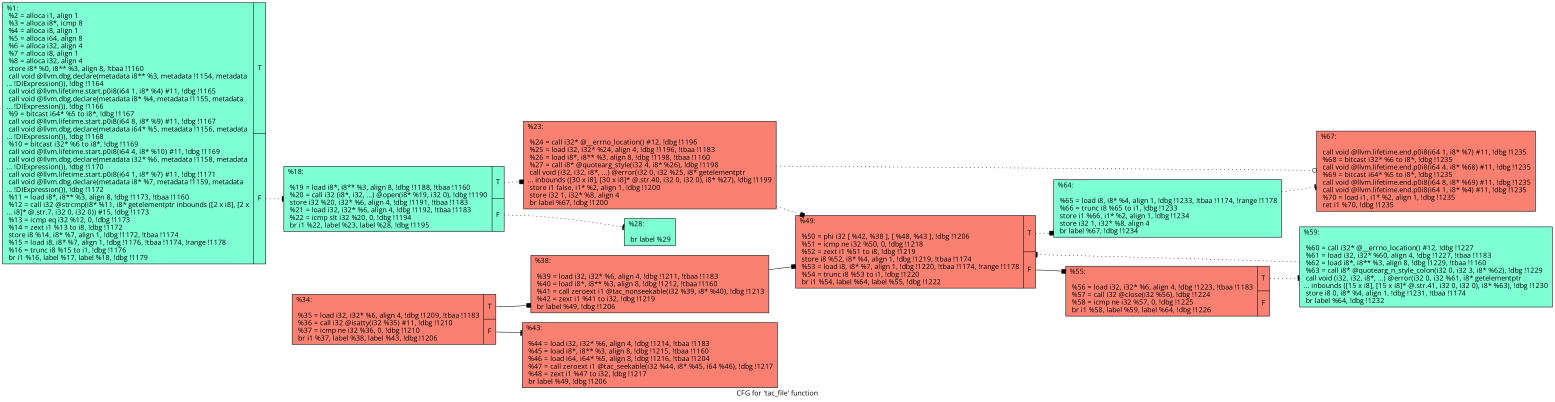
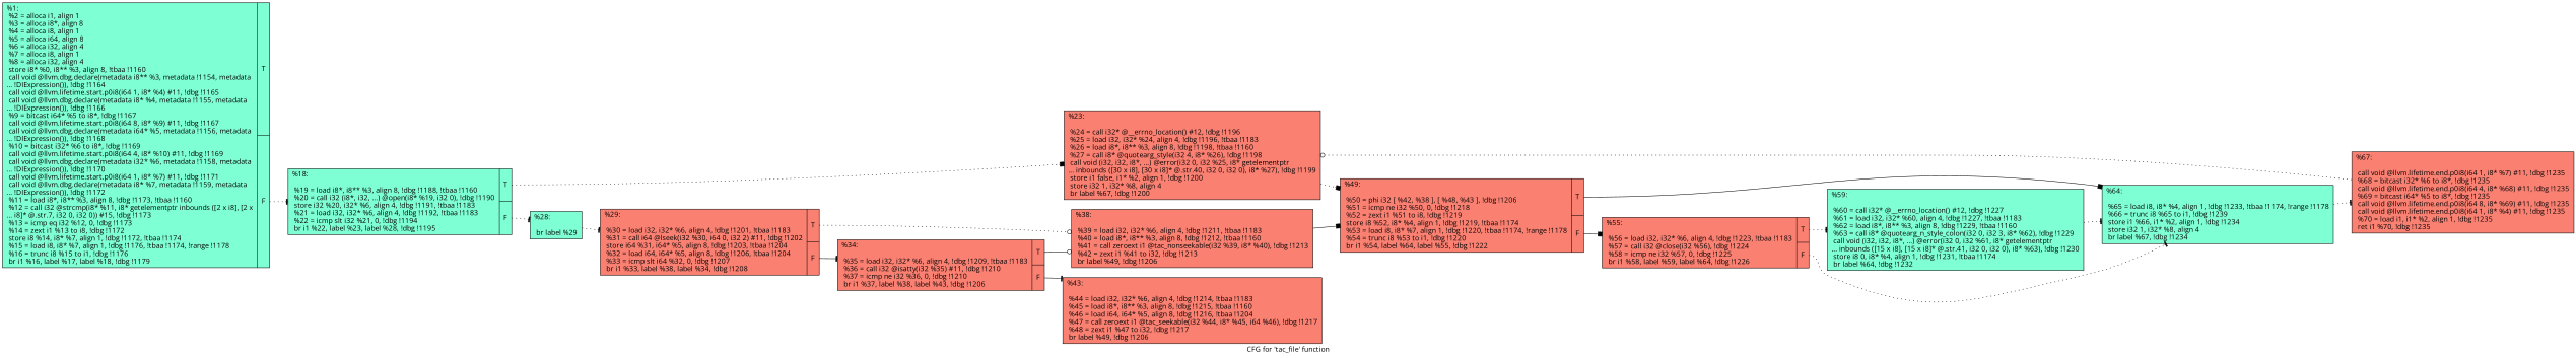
  digraph {
    fontname="Open Sans"
    label="CFG for 'tac_file' function"
    rankdir=LR
    node [fillcolor=salmon fontname="Open Sans" shape=record style=filled]
    edge [arrowhead=tee fontname="Open Sans" style=dotted]
-   n1 [fillcolor=aquamarine label="{%1:\l  %2 = alloca i1, align 1\l  %3 = alloca i8*, icmp 8\l  %4 = alloca i8, align 1\l  %5 = alloca i64, align 8\l  %6 = alloca i32, align 4\l  %7 = alloca i8, align 1\l  %8 = alloca i32, align 4\l  store i8* %0, i8** %3, align 8, !tbaa !1160\l  call void @llvm.dbg.declare(metadata i8** %3, metadata !1154, metadata\l... !DIExpression()), !dbg !1164\l  call void @llvm.lifetime.start.p0i8(i64 1, i8* %4) #11, !dbg !1165\l  call void @llvm.dbg.declare(metadata i8* %4, metadata !1155, metadata\l... !DIExpression()), !dbg !1166\l  %9 = bitcast i64* %5 to i8*, !dbg !1167\l  call void @llvm.lifetime.start.p0i8(i64 8, i8* %9) #11, !dbg !1167\l  call void @llvm.dbg.declare(metadata i64* %5, metadata !1156, metadata\l... !DIExpression()), !dbg !1168\l  %10 = bitcast i32* %6 to i8*, !dbg !1169\l  call void @llvm.lifetime.start.p0i8(i64 4, i8* %10) #11, !dbg !1169\l  call void @llvm.dbg.declare(metadata i32* %6, metadata !1158, metadata\l... !DIExpression()), !dbg !1170\l  call void @llvm.lifetime.start.p0i8(i64 1, i8* %7) #11, !dbg !1171\l  call void @llvm.dbg.declare(metadata i8* %7, metadata !1159, metadata\l... !DIExpression()), !dbg !1172\l  %11 = load i8*, i8** %3, align 8, !dbg !1173, !tbaa !1160\l  %12 = call i32 @strcmp(i8* %11, i8* getelementptr inbounds ([2 x i8], [2 x\l... i8]* @.str.7, i32 0, i32 0)) #15, !dbg !1173\l  %13 = icmp eq i32 %12, 0, !dbg !1173\l  %14 = zext i1 %13 to i8, !dbg !1172\l  store i8 %14, i8* %7, align 1, !dbg !1172, !tbaa !1174\l  %15 = load i8, i8* %7, align 1, !dbg !1176, !tbaa !1174, !range !1178\l  %16 = trunc i8 %15 to i1, !dbg !1176\l  br i1 %16, label %17, label %18, !dbg !1179\l|{<s0>T|<s1>F}}"]
-   n2 [fillcolor=aquamarine label="{%18:\l\l  %19 = load i8*, i8** %3, align 8, !dbg !1188, !tbaa !1160\l  %20 = call i32 (i8*, i32, ...) @open(i8* %19, i32 0), !dbg !1190\l  store i32 %20, i32* %6, align 4, !dbg !1191, !tbaa !1183\l  %21 = load i32, i32* %6, align 4, !dbg !1192, !tbaa !1183\l  %22 = icmp slt i32 %20, 0, !dbg !1194\l  br i1 %22, label %23, label %28, !dbg !1195\l|{<s0>T|<s1>F}}"]
+   n1 [fillcolor=aquamarine label="{%1:\l  %2 = alloca i1, align 1\l  %3 = alloca i8*, align 8\l  %4 = alloca i8, align 1\l  %5 = alloca i64, align 8\l  %6 = alloca i32, align 4\l  %7 = alloca i8, align 1\l  %8 = alloca i32, align 4\l  store i8* %0, i8** %3, align 8, !tbaa !1160\l  call void @llvm.dbg.declare(metadata i8** %3, metadata !1154, metadata\l... !DIExpression()), !dbg !1164\l  call void @llvm.lifetime.start.p0i8(i64 1, i8* %4) #11, !dbg !1165\l  call void @llvm.dbg.declare(metadata i8* %4, metadata !1155, metadata\l... !DIExpression()), !dbg !1166\l  %9 = bitcast i64* %5 to i8*, !dbg !1167\l  call void @llvm.lifetime.start.p0i8(i64 8, i8* %9) #11, !dbg !1167\l  call void @llvm.dbg.declare(metadata i64* %5, metadata !1156, metadata\l... !DIExpression()), !dbg !1168\l  %10 = bitcast i32* %6 to i8*, !dbg !1169\l  call void @llvm.lifetime.start.p0i8(i64 4, i8* %10) #11, !dbg !1169\l  call void @llvm.dbg.declare(metadata i32* %6, metadata !1158, metadata\l... !DIExpression()), !dbg !1170\l  call void @llvm.lifetime.start.p0i8(i64 1, i8* %7) #11, !dbg !1171\l  call void @llvm.dbg.declare(metadata i8* %7, metadata !1159, metadata\l... !DIExpression()), !dbg !1172\l  %11 = load i8*, i8** %3, align 8, !dbg !1173, !tbaa !1160\l  %12 = call i32 @strcmp(i8* %11, i8* getelementptr inbounds ([2 x i8], [2 x\l... i8]* @.str.7, i32 0, i32 0)) #15, !dbg !1173\l  %13 = icmp eq i32 %12, 0, !dbg !1173\l  %14 = zext i1 %13 to i8, !dbg !1172\l  store i8 %14, i8* %7, align 1, !dbg !1172, !tbaa !1174\l  %15 = load i8, i8* %7, align 1, !dbg !1176, !tbaa !1174, !range !1178\l  %16 = trunc i8 %15 to i1, !dbg !1176\l  br i1 %16, label %17, label %18, !dbg !1179\l|{<s0>T|<s1>F}}"]
+   n2 [fillcolor=aquamarine label="{%18:\l\l  %19 = load i8*, i8** %3, align 8, !dbg !1188, !tbaa !1160\l  %20 = call i32 (i8*, i32, ...) @open(i8* %19, i32 0), !dbg !1190\l  store i32 %20, i32* %6, align 4, !dbg !1191, !tbaa !1183\l  %21 = load i32, i32* %6, align 4, !dbg !1192, !tbaa !1183\l  %22 = icmp slt i32 %21, 0, !dbg !1194\l  br i1 %22, label %23, label %28, !dbg !1195\l|{<s0>T|<s1>F}}"]
    n3 [label="{%23:\l\l  %24 = call i32* @__errno_location() #12, !dbg !1196\l  %25 = load i32, i32* %24, align 4, !dbg !1196, !tbaa !1183\l  %26 = load i8*, i8** %3, align 8, !dbg !1198, !tbaa !1160\l  %27 = call i8* @quotearg_style(i32 4, i8* %26), !dbg !1198\l  call void (i32, i32, i8*, ...) @error(i32 0, i32 %25, i8* getelementptr\l... inbounds ([30 x i8], [30 x i8]* @.str.40, i32 0, i32 0), i8* %27), !dbg !1199\l  store i1 false, i1* %2, align 1, !dbg !1200\l  store i32 1, i32* %8, align 4\l  br label %67, !dbg !1200\l}"]
    n4 [fillcolor=aquamarine label="{%28:\l\l  br label %29\l}"]
-   n6 [label="{%38:\l\l  %39 = load i32, i32* %6, align 4, !dbg !1211, !tbaa !1183\l  %40 = load i8*, i8** %3, align 8, !dbg !1212, !tbaa !1160\l  %41 = call zeroext i1 @tac_nonseekable(i32 %39, i8* %40), !dbg !1213\l  %42 = zext i1 %41 to i32, !dbg !1219\l  br label %49, !dbg !1206\l}"]
+   n5 [label="{%29:\l\l  %30 = load i32, i32* %6, align 4, !dbg !1201, !tbaa !1183\l  %31 = call i64 @lseek(i32 %30, i64 0, i32 2) #11, !dbg !1202\l  store i64 %31, i64* %5, align 8, !dbg !1203, !tbaa !1204\l  %32 = load i64, i64* %5, align 8, !dbg !1206, !tbaa !1204\l  %33 = icmp slt i64 %32, 0, !dbg !1207\l  br i1 %33, label %38, label %34, !dbg !1208\l|{<s0>T|<s1>F}}"]
+   n6 [label="{%38:\l\l  %39 = load i32, i32* %6, align 4, !dbg !1211, !tbaa !1183\l  %40 = load i8*, i8** %3, align 8, !dbg !1212, !tbaa !1160\l  %41 = call zeroext i1 @tac_nonseekable(i32 %39, i8* %40), !dbg !1213\l  %42 = zext i1 %41 to i32, !dbg !1213\l  br label %49, !dbg !1206\l}"]
    n7 [label="{%34:\l\l  %35 = load i32, i32* %6, align 4, !dbg !1209, !tbaa !1183\l  %36 = call i32 @isatty(i32 %35) #11, !dbg !1210\l  %37 = icmp ne i32 %36, 0, !dbg !1210\l  br i1 %37, label %38, label %43, !dbg !1206\l|{<s0>T|<s1>F}}"]
    n8 [label="{%67:\l\l  call void @llvm.lifetime.end.p0i8(i64 1, i8* %7) #11, !dbg !1235\l  %68 = bitcast i32* %6 to i8*, !dbg !1235\l  call void @llvm.lifetime.end.p0i8(i64 4, i8* %68) #11, !dbg !1235\l  %69 = bitcast i64* %5 to i8*, !dbg !1235\l  call void @llvm.lifetime.end.p0i8(i64 8, i8* %69) #11, !dbg !1235\l  call void @llvm.lifetime.end.p0i8(i64 1, i8* %4) #11, !dbg !1235\l  %70 = load i1, i1* %2, align 1, !dbg !1235\l  ret i1 %70, !dbg !1235\l}"]
    n9 [label="{%49:\l\l  %50 = phi i32 [ %42, %38 ], [ %48, %43 ], !dbg !1206\l  %51 = icmp ne i32 %50, 0, !dbg !1218\l  %52 = zext i1 %51 to i8, !dbg !1219\l  store i8 %52, i8* %4, align 1, !dbg !1219, !tbaa !1174\l  %53 = load i8, i8* %7, align 1, !dbg !1220, !tbaa !1174, !range !1178\l  %54 = trunc i8 %53 to i1, !dbg !1220\l  br i1 %54, label %64, label %55, !dbg !1222\l|{<s0>T|<s1>F}}"]
    n10 [label="{%43:\l\l  %44 = load i32, i32* %6, align 4, !dbg !1214, !tbaa !1183\l  %45 = load i8*, i8** %3, align 8, !dbg !1215, !tbaa !1160\l  %46 = load i64, i64* %5, align 8, !dbg !1216, !tbaa !1204\l  %47 = call zeroext i1 @tac_seekable(i32 %44, i8* %45, i64 %46), !dbg !1217\l  %48 = zext i1 %47 to i32, !dbg !1217\l  br label %49, !dbg !1206\l}"]
-   n11 [fillcolor=aquamarine label="{%64:\l\l  %65 = load i8, i8* %4, align 1, !dbg !1233, !tbaa !1174, !range !1178\l  %66 = trunc i8 %65 to i1, !dbg !1233\l  store i1 %66, i1* %2, align 1, !dbg !1234\l  store i32 1, i32* %8, align 4\l  br label %67, !dbg !1234\l}"]
+   n11 [fillcolor=aquamarine label="{%64:\l\l  %65 = load i8, i8* %4, align 1, !dbg !1233, !tbaa !1174, !range !1178\l  %66 = trunc i8 %65 to i1, !dbg !1239\l  store i1 %66, i1* %2, align 1, !dbg !1234\l  store i32 1, i32* %8, align 4\l  br label %67, !dbg !1234\l}"]
    n12 [label="{%55:\l\l  %56 = load i32, i32* %6, align 4, !dbg !1223, !tbaa !1183\l  %57 = call i32 @close(i32 %56), !dbg !1224\l  %58 = icmp ne i32 %57, 0, !dbg !1225\l  br i1 %58, label %59, label %64, !dbg !1226\l|{<s0>T|<s1>F}}"]
    n13 [fillcolor=aquamarine label="{%59:\l\l  %60 = call i32* @__errno_location() #12, !dbg !1227\l  %61 = load i32, i32* %60, align 4, !dbg !1227, !tbaa !1183\l  %62 = load i8*, i8** %3, align 8, !dbg !1229, !tbaa !1160\l  %63 = call i8* @quotearg_n_style_colon(i32 0, i32 3, i8* %62), !dbg !1229\l  call void (i32, i32, i8*, ...) @error(i32 0, i32 %61, i8* getelementptr\l... inbounds ([15 x i8], [15 x i8]* @.str.41, i32 0, i32 0), i8* %63), !dbg !1230\l  store i8 0, i8* %4, align 1, !dbg !1231, !tbaa !1174\l  br label %64, !dbg !1232\l}"]
    n1 -> n2 [tailport=s1]
    n2 -> n3 [arrowhead=box tailport=s0]
    n2 -> n4 [tailport=s1]
-   n3 -> n8 [arrowhead=odot]
+   n8 -> n3 [arrowhead=odot]
    n3 -> n9 [arrowhead=box]
+   n4 -> n5
+   n5 -> n6 [arrowhead=odot tailport=s0]
+   n5 -> n7 [style=solid tailport=s1]
    n6 -> n9 [arrowhead=box style=solid]
-   n7 -> n6 [arrowhead=box style=solid tailport=s0]
+   n7 -> n6 [arrowhead=odot style=solid tailport=s0]
    n7 -> n10 [style=solid tailport=s1]
-   n9 -> n11 [arrowhead=box tailport=s0]
+   n9 -> n11 [arrowhead=box style=solid tailport=s0]
    n9 -> n12 [arrowhead=box style=solid tailport=s1]
    n11 -> n8
+   n12 -> n11 [tailport=s1]
    n12 -> n13 [tailport=s0]
-   n13 -> n9
+   n13 -> n11
  }
